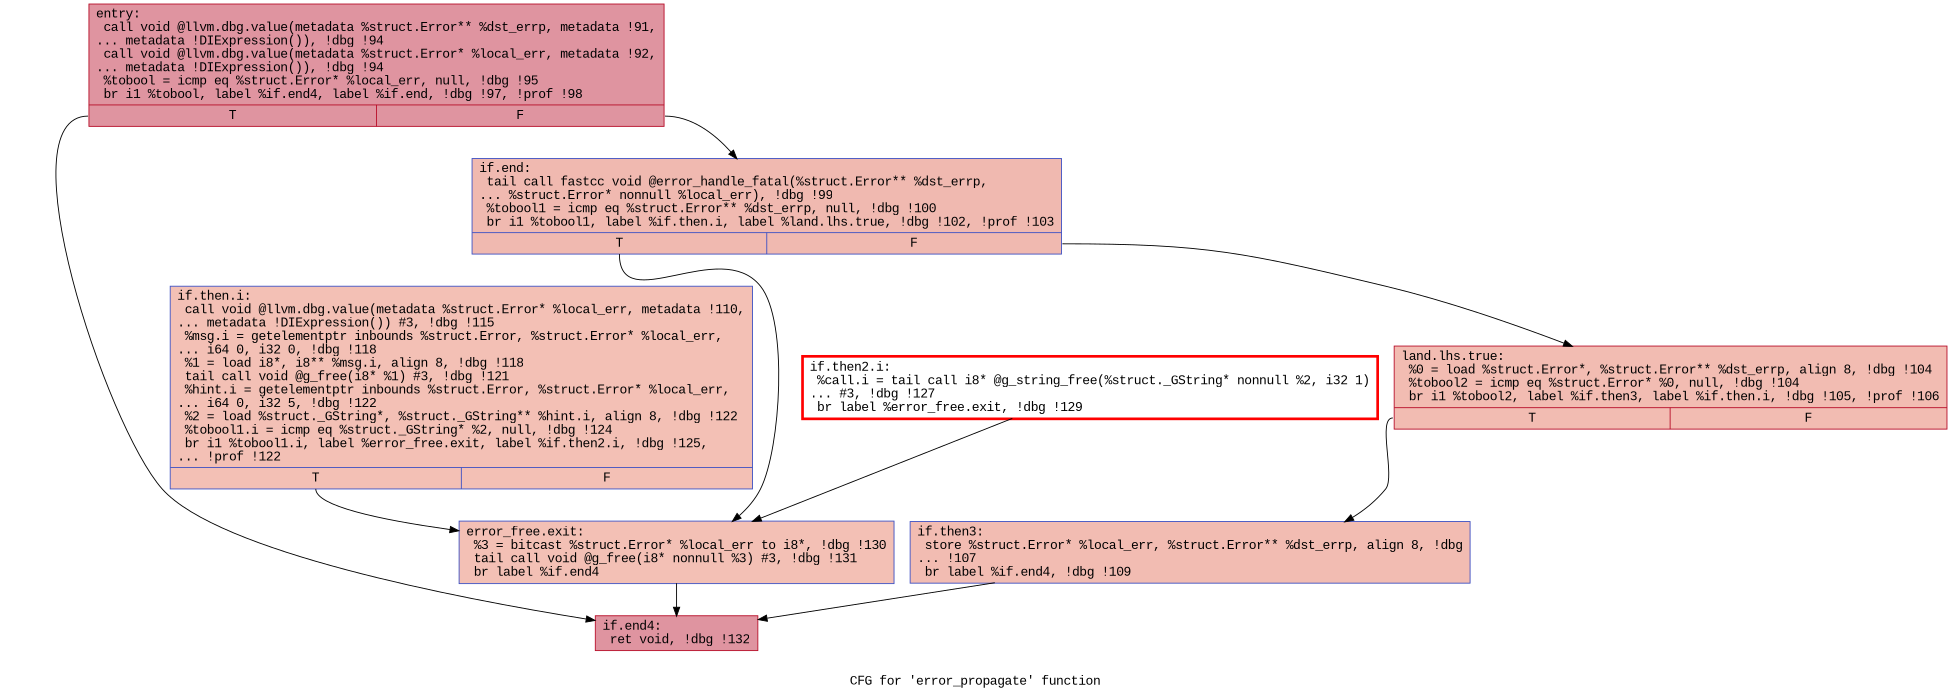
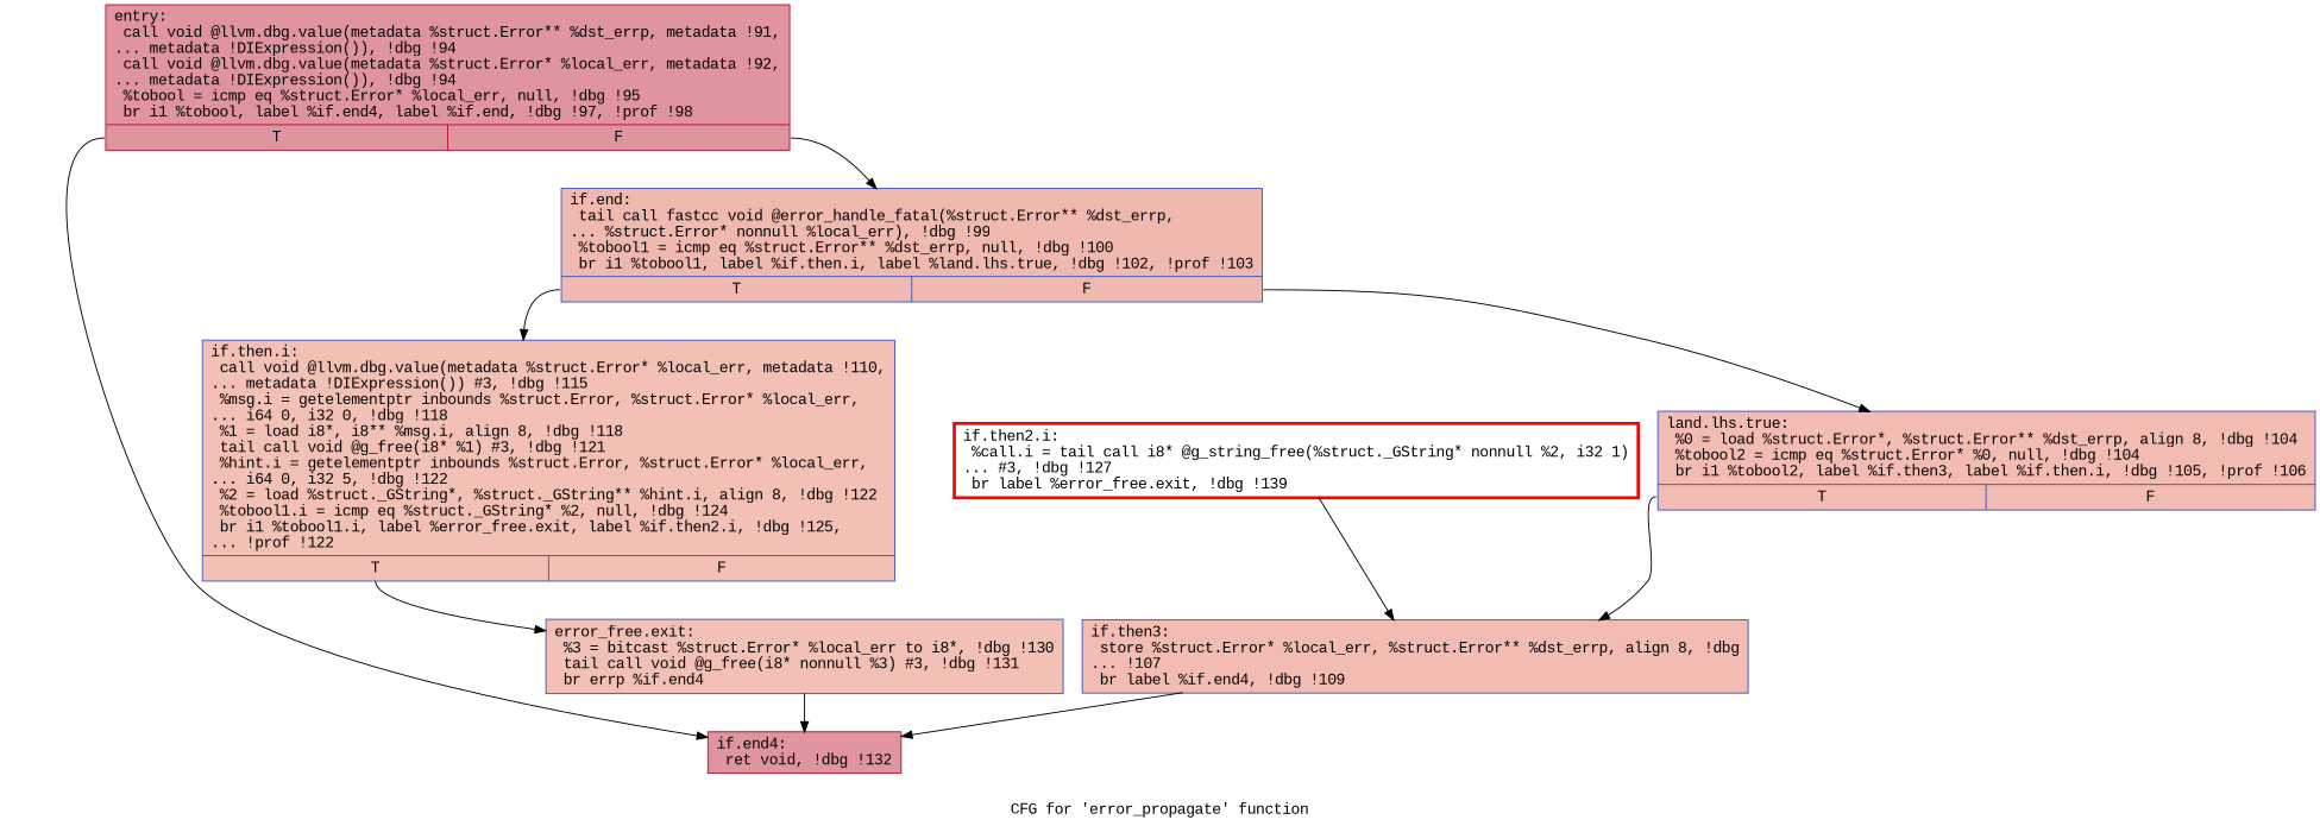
  digraph {
    fontname="Liberation Mono"
    label="CFG for 'error_propagate' function"
    node [color="#3d50c3ff" fillcolor="#b70d2870" fontname="Liberation Mono" shape=record style=filled]
    edge [fontname="Liberation Mono" tailport=s0]
    n1 [color="#b70d28ff" label="{entry:\l  call void @llvm.dbg.value(metadata %struct.Error** %dst_errp, metadata !91,\l... metadata !DIExpression()), !dbg !94\l  call void @llvm.dbg.value(metadata %struct.Error* %local_err, metadata !92,\l... metadata !DIExpression()), !dbg !94\l  %tobool = icmp eq %struct.Error* %local_err, null, !dbg !95\l  br i1 %tobool, label %if.end4, label %if.end, !dbg !97, !prof !98\l|{<s0>T|<s1>F}}"]
    n2 [color="#b70d28ff" label="{if.end4:                                          \l  ret void, !dbg !132\l}"]
    n3 [fillcolor="#de614d70" label="{if.end:                                           \l  tail call fastcc void @error_handle_fatal(%struct.Error** %dst_errp,\l... %struct.Error* nonnull %local_err), !dbg !99\l  %tobool1 = icmp eq %struct.Error** %dst_errp, null, !dbg !100\l  br i1 %tobool1, label %if.then.i, label %land.lhs.true, !dbg !102, !prof !103\l|{<s0>T|<s1>F}}"]
    n4 [fillcolor="#e5705870" label="{if.then.i:                                        \l  call void @llvm.dbg.value(metadata %struct.Error* %local_err, metadata !110,\l... metadata !DIExpression()) #3, !dbg !115\l  %msg.i = getelementptr inbounds %struct.Error, %struct.Error* %local_err,\l... i64 0, i32 0, !dbg !118\l  %1 = load i8*, i8** %msg.i, align 8, !dbg !118\l  tail call void @g_free(i8* %1) #3, !dbg !121\l  %hint.i = getelementptr inbounds %struct.Error, %struct.Error* %local_err,\l... i64 0, i32 5, !dbg !122\l  %2 = load %struct._GString*, %struct._GString** %hint.i, align 8, !dbg !122\l  %tobool1.i = icmp eq %struct._GString* %2, null, !dbg !124\l  br i1 %tobool1.i, label %error_free.exit, label %if.then2.i, !dbg !125,\l... !prof !122\l|{<s0>T|<s1>F}}"]
-   n5 [color="#b70d28ff" fillcolor="#e1675170" label="{land.lhs.true:                                    \l  %0 = load %struct.Error*, %struct.Error** %dst_errp, align 8, !dbg !104\l  %tobool2 = icmp eq %struct.Error* %0, null, !dbg !104\l  br i1 %tobool2, label %if.then3, label %if.then.i, !dbg !105, !prof !106\l|{<s0>T|<s1>F}}"]
-   n6 [fillcolor="#e5705870" label="{error_free.exit:                                  \l  %3 = bitcast %struct.Error* %local_err to i8*, !dbg !130\l  tail call void @g_free(i8* nonnull %3) #3, !dbg !131\l  br label %if.end4\l}"]
+   n5 [fillcolor="#e1675170" label="{land.lhs.true:                                    \l  %0 = load %struct.Error*, %struct.Error** %dst_errp, align 8, !dbg !104\l  %tobool2 = icmp eq %struct.Error* %0, null, !dbg !104\l  br i1 %tobool2, label %if.then3, label %if.then.i, !dbg !105, !prof !106\l|{<s0>T|<s1>F}}"]
+   n6 [fillcolor="#e5705870" label="{error_free.exit:                                  \l  %3 = bitcast %struct.Error* %local_err to i8*, !dbg !130\l  tail call void @g_free(i8* nonnull %3) #3, !dbg !131\l  br errp %if.end4\l}"]
    n7 [fillcolor="#e1675170" label="{if.then3:                                         \l  store %struct.Error* %local_err, %struct.Error** %dst_errp, align 8, !dbg\l... !107\l  br label %if.end4, !dbg !109\l}"]
-   n8 [color=red label="{if.then2.i:                                       \l  %call.i = tail call i8* @g_string_free(%struct._GString* nonnull %2, i32 1)\l... #3, !dbg !127\l  br label %error_free.exit, !dbg !129\l}" penwidth=3.0 fillcolor="" style=""]
+   n8 [color=red label="{if.then2.i:                                       \l  %call.i = tail call i8* @g_string_free(%struct._GString* nonnull %2, i32 1)\l... #3, !dbg !127\l  br label %error_free.exit, !dbg !139\l}" penwidth=3.0 fillcolor="" style=""]
    n1 -> n2
    n1 -> n3 [tailport=s1]
-   n3 -> n6
+   n3 -> n4
    n3 -> n5 [tailport=s1]
    n4 -> n6
    n5 -> n7
    n6 -> n2
    n7 -> n2
-   n8 -> n6
+   n8 -> n7
  }
